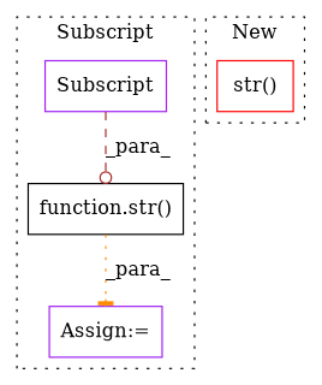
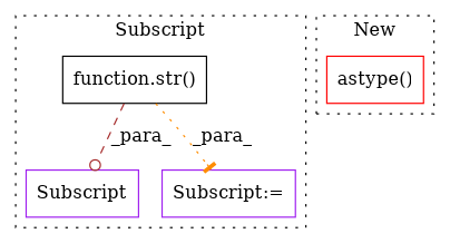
  digraph {
    node [a=75 color=purple shape=box]
    n1 [color=black l="4,1" label="function.str()" s="5687,5722"]
    n2 [a=63 l="31,0" label=Subscript s="5691,0"]
-   n3 [a=68 l=3 label="Assign:=" s=5669]
-   n4 [color=red l="38,1" label="str()" s="7624,7670"]
+   n3 [a=68 l=3 label="Subscript:=" s=5669]
+   n4 [color=red l="38,1" label="astype()" s="7624,7670"]
    subgraph cluster_1 {
      label=Subscript
      style=dotted
      n1
      n2
      n3
    }
    subgraph cluster_2 {
      label=New
      style=dotted
      n4
    }
    n1 -> n3 [arrowhead=tee color=darkorange label=_para_ style=dotted]
-   n2 -> n1 [arrowhead=odot color=brown label=_para_ style=dashed]
+   n1 -> n2 [arrowhead=odot color=brown label=_para_ style=dashed]
  }
